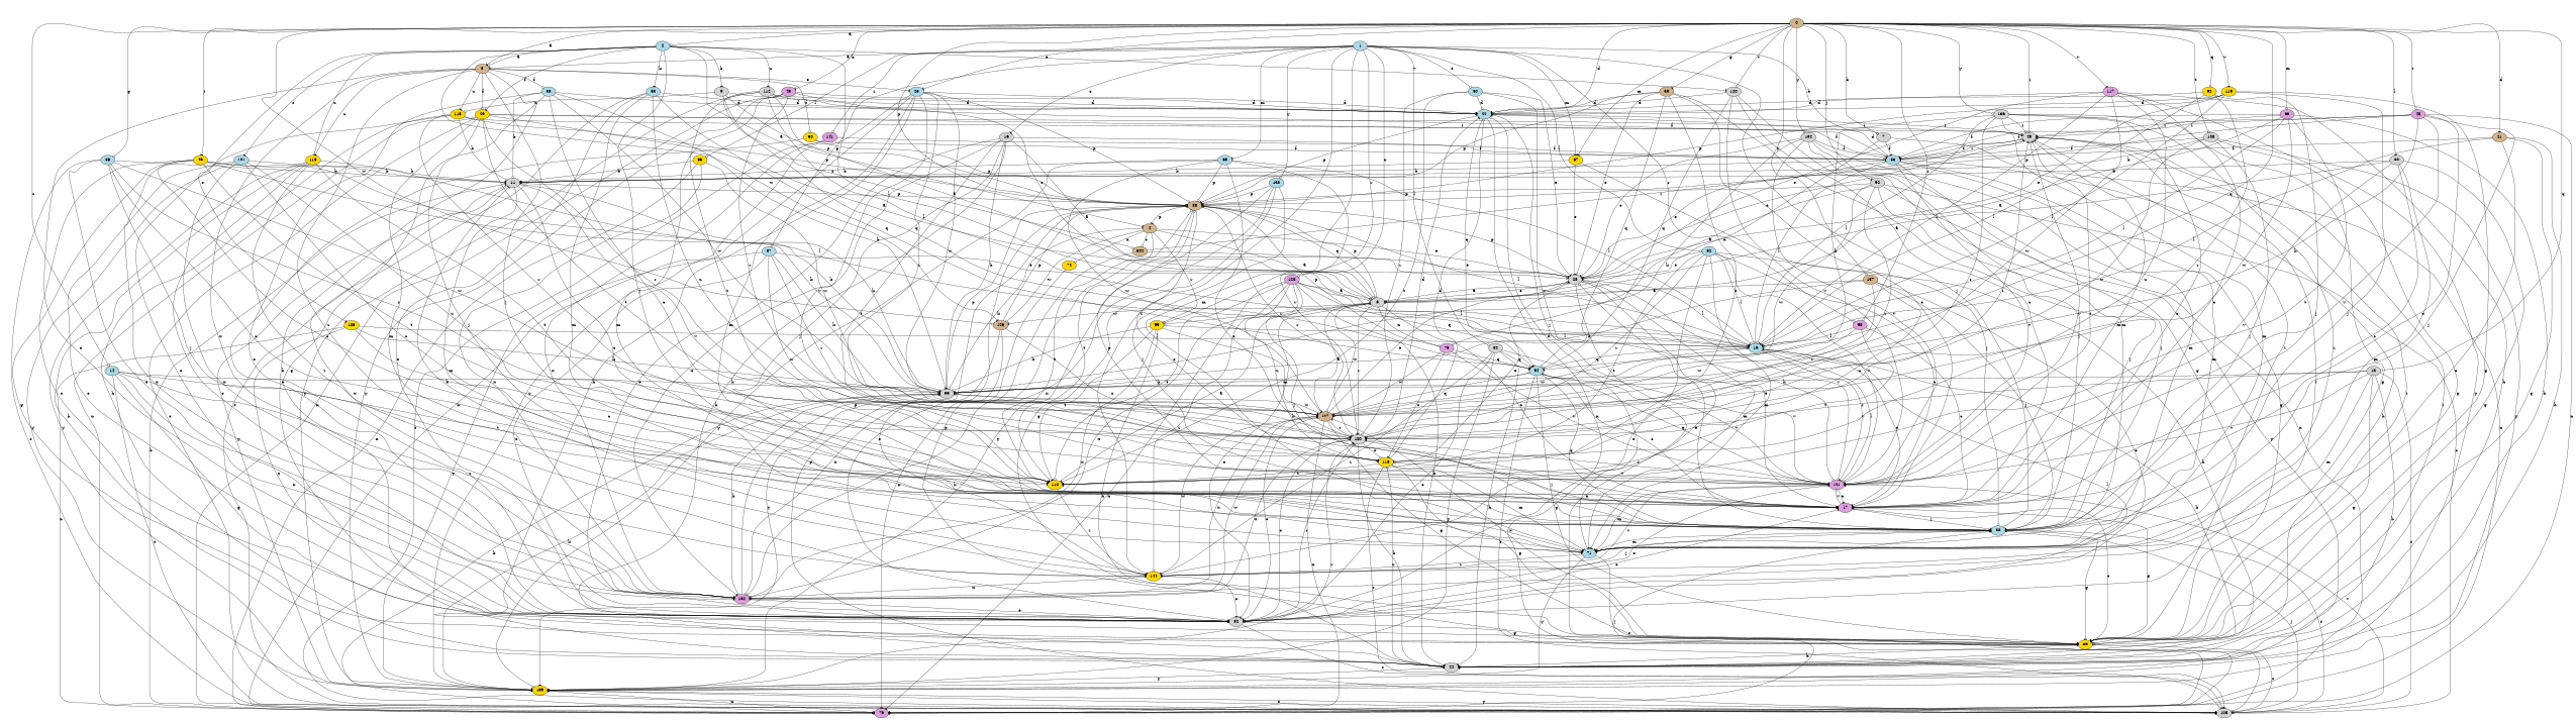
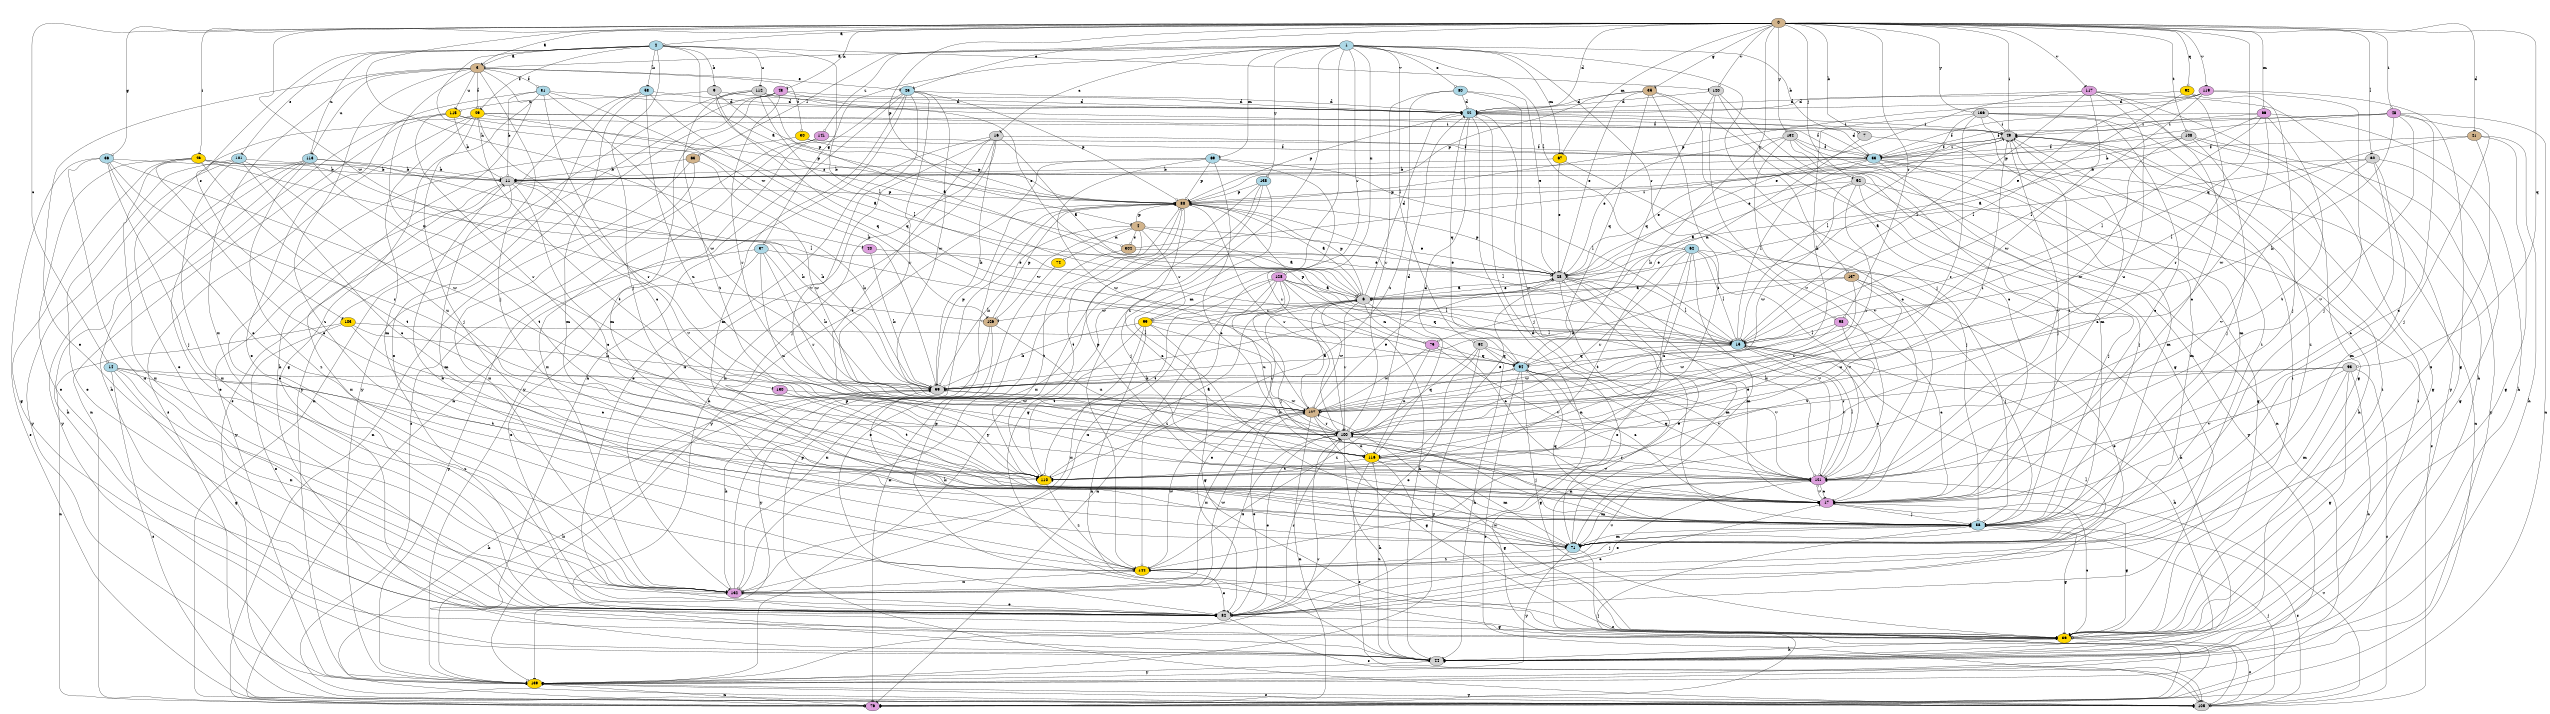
  strict digraph {
    node [fillcolor=lightgrey style=filled]
    edge [arrowhead=odot]
    0 [fillcolor=tan]
    2 [fillcolor=lightblue]
    3 [fillcolor=tan]
    7
    14 [fillcolor=lightblue]
    21 [fillcolor=tan]
    22 [fillcolor=lightblue]
    25 [fillcolor=lightblue]
    35 [fillcolor=tan]
    36 [fillcolor=lightblue]
+   40 [fillcolor=plum]
    43 [fillcolor=plum]
    46 [fillcolor=gold]
    48 [fillcolor=plum]
    49
    52
    60
    66 [fillcolor=plum]
    67 [fillcolor=gold]
    88 [fillcolor=tan]
    92 [fillcolor=gold]
-   93 [label=13]
+   93
    94 [fillcolor=lightblue]
    98 [fillcolor=plum]
    108
    117 [fillcolor=plum]
-   119 [fillcolor=gold]
+   119 [fillcolor=plum]
    120
    126 [fillcolor=tan]
    134
    136
    137 [fillcolor=tan]
    55 [fillcolor=lightblue]
    4 [fillcolor=tan]
    9
    29 [fillcolor=gold]
    58 [fillcolor=lightblue]
    n38 [fillcolor=lightblue label=15]
    101 [fillcolor=lightblue]
    103 [fillcolor=gold]
    112
-   113 [fillcolor=gold]
+   113 [fillcolor=lightblue]
    144 [fillcolor=gold]
    30 [fillcolor=gold]
-   31 [fillcolor=lightblue label=38]
+   31 [fillcolor=lightblue]
    44
    82
    115 [fillcolor=gold]
+   130 [fillcolor=plum]
    132 [fillcolor=plum]
    75 [fillcolor=plum]
    33 [fillcolor=lightblue]
    76 [fillcolor=plum]
    59
    110 [fillcolor=gold]
    39 [fillcolor=gold]
    105
    71 [fillcolor=lightblue]
    100
    127 [fillcolor=tan]
    121 [fillcolor=plum]
    139 [fillcolor=gold]
    28
    17 [fillcolor=plum]
    11
    6
    116 [fillcolor=gold]
    1 [fillcolor=lightblue]
    16
    37 [fillcolor=lightblue]
    62 [fillcolor=lightblue]
-   63 [fillcolor=gold]
+   63 [fillcolor=tan]
    64
    69 [fillcolor=lightblue]
    80 [fillcolor=lightblue]
    99 [fillcolor=gold]
    128 [fillcolor=plum]
    138 [fillcolor=lightblue]
    141 [fillcolor=plum]
    74 [fillcolor=gold]
    n81 [fillcolor=tan label=304]
    0 -> 2 [label=a]
    0 -> 3 [arrowhead=tee label=a]
    0 -> 7 [label=b]
    0 -> 14 [label=c]
    0 -> 21 [arrowhead=tee label=d]
    0 -> 22 [arrowhead=tee label=d]
    0 -> 25 [arrowhead=tee label=e]
    0 -> 35 [arrowhead=tee label=g]
    0 -> 36 [label=g]
+   0 -> 40 [arrowhead=tee label=h]
    0 -> 43 [arrowhead=tee label=h]
    0 -> 46 [arrowhead=tee label=i]
    0 -> 48 [label=i]
    0 -> 49 [label=i]
    0 -> 52 [arrowhead=tee label=j]
    0 -> 60 [arrowhead=tee label=l]
    0 -> 66 [label=m]
    0 -> 67 [arrowhead=tee label=m]
    0 -> 88 [label=p]
    0 -> 92 [label=q]
    0 -> 93 [label=q]
    0 -> 94 [arrowhead=tee label=q]
    0 -> 98 [label=r]
    0 -> 108 [label=t]
    0 -> 117 [arrowhead=tee label=v]
    0 -> 119 [arrowhead=tee label=v]
    0 -> 120 [label=v]
    0 -> 126 [label=w]
    0 -> 134 [label=y]
    0 -> 136 [label=y]
    0 -> 137 [label=y]
    2 -> 3 [label=a]
    2 -> 120 [arrowhead=tee label=v]
    2 -> 126 [arrowhead=tee label=w]
    2 -> 55 [label=j]
    2 -> 4 [arrowhead=tee label=a]
    2 -> 9 [arrowhead=tee label=b]
    2 -> 29 [arrowhead=tee label=f]
    2 -> 58 [arrowhead=tee label=k]
    2 -> n38 [arrowhead=tee label=l]
    2 -> 101 [arrowhead=tee label=s]
    2 -> 103 [arrowhead=tee label=s]
    2 -> 112 [arrowhead=tee label=u]
    2 -> 113 [label=u]
    3 -> 25 [arrowhead=tee label=e]
    3 -> 55 [label=j]
    3 -> 29 [label=f]
    3 -> 113 [arrowhead=tee label=u]
    3 -> 144 [arrowhead=tee label=z]
    3 -> 30 [label=f]
    3 -> 31 [label=f]
    3 -> 44 [arrowhead=tee label=h]
    3 -> 82 [arrowhead=tee label=o]
    3 -> 115 [arrowhead=tee label=u]
+   3 -> 130 [arrowhead=tee label=x]
    3 -> 132 [arrowhead=tee label=x]
    7 -> 75 [label=n]
-   7 -> 33 [arrowhead=tee label=f]
    7 -> 76 [arrowhead=tee label=n]
    14 -> 144 [arrowhead=tee label=z]
    14 -> 132 [arrowhead=tee label=x]
    14 -> 59 [label=k]
    14 -> 110 [arrowhead=tee label=t]
    14 -> 39 [arrowhead=tee label=g]
    14 -> 105 [arrowhead=tee label=s]
    21 -> n38 [label=l]
    21 -> 44 [arrowhead=tee label=h]
    21 -> 132 [arrowhead=tee label=x]
    21 -> 33 [arrowhead=tee label=f]
    21 -> 39 [label=g]
    22 -> 49 [label=i]
    22 -> 88 [arrowhead=tee label=p]
    22 -> 94 [arrowhead=tee label=q]
    22 -> 55 [arrowhead=tee label=j]
    22 -> 76 [label=n]
    25 -> 22 [label=d]
    25 -> 88 [label=p]
    25 -> 44 [arrowhead=tee label=h]
    25 -> 76 [arrowhead=tee label=n]
    25 -> 71 [arrowhead=tee label=m]
    25 -> 100 [arrowhead=tee label=r]
    25 -> 127 [arrowhead=tee label=w]
    25 -> 121 [arrowhead=tee label=v]
    25 -> 139 [arrowhead=tee label=y]
    35 -> 22 [arrowhead=tee label=d]
    35 -> 88 [arrowhead=tee label=p]
    35 -> 94 [label=q]
    35 -> 110 [arrowhead=tee label=t]
    35 -> 71 [label=m]
    35 -> 28 [label=e]
    35 -> 17 [label=c]
    36 -> 55 [label=j]
    36 -> 132 [arrowhead=tee label=x]
    36 -> 105 [arrowhead=tee label=s]
    36 -> 100 [label=r]
    36 -> 127 [arrowhead=tee label=w]
    36 -> 17 [arrowhead=tee label=c]
    36 -> 11 [arrowhead=tee label=b]
+   40 -> 59 [label=k]
+   40 -> 28 [label=e]
    43 -> 22 [label=d]
    43 -> 76 [label=n]
    43 -> 71 [label=m]
    43 -> 100 [label=r]
    43 -> 139 [arrowhead=tee label=y]
    43 -> 28 [label=e]
    46 -> n38 [label=l]
    46 -> 82 [arrowhead=tee label=o]
    46 -> 132 [arrowhead=tee label=x]
    46 -> 59 [label=k]
    46 -> 110 [arrowhead=tee label=t]
    46 -> 39 [label=g]
    46 -> 17 [arrowhead=tee label=c]
    46 -> 11 [label=b]
    48 -> 49 [arrowhead=tee label=i]
    48 -> 88 [label=p]
    48 -> 55 [label=j]
    48 -> 33 [label=f]
    48 -> 76 [arrowhead=tee label=n]
    48 -> 59 [arrowhead=tee label=k]
    48 -> 121 [arrowhead=tee label=v]
    48 -> 17 [arrowhead=tee label=c]
    49 -> 33 [arrowhead=tee label=f]
    49 -> 121 [arrowhead=tee label=v]
    49 -> 28 [label=e]
-   49 -> 17 [arrowhead=tee label=m]
+   49 -> 17 [arrowhead=tee label=c]
    52 -> 88 [label=p]
    52 -> 55 [arrowhead=tee label=j]
    52 -> 105 [label=s]
    52 -> 100 [arrowhead=tee label=r]
    52 -> 127 [label=w]
    52 -> 139 [arrowhead=tee label=y]
    52 -> 6 [label=a]
    60 -> 39 [label=g]
    60 -> 71 [arrowhead=tee label=m]
    60 -> 121 [label=v]
    60 -> 17 [arrowhead=tee label=c]
    60 -> 11 [label=b]
    60 -> 6 [label=a]
    66 -> 49 [arrowhead=tee label=i]
    66 -> n38 [arrowhead=tee label=l]
    66 -> 44 [label=h]
    66 -> 33 [arrowhead=tee label=f]
    66 -> 110 [label=t]
    66 -> 127 [label=w]
    66 -> 6 [arrowhead=tee label=a]
    67 -> 55 [label=j]
    67 -> 28 [arrowhead=tee label=e]
    67 -> 11 [label=b]
    88 -> n38 [label=l]
    88 -> 110 [label=t]
    88 -> 100 [label=r]
    88 -> 17 [arrowhead=tee label=c]
-   88 -> 6 [label=q]
+   88 -> 6 [label=a]
    92 -> 22 [label=d]
    92 -> 55 [arrowhead=tee label=j]
    92 -> n38 [label=l]
    92 -> 100 [arrowhead=tee label=r]
    93 -> 44 [label=h]
    93 -> 59 [label=k]
    93 -> 39 [label=g]
    93 -> 105 [label=s]
    93 -> 71 [label=m]
    93 -> 100 [arrowhead=tee label=r]
    93 -> 121 [arrowhead=tee label=v]
    94 -> 59 [label=k]
    94 -> 39 [arrowhead=tee label=g]
    94 -> 105 [arrowhead=tee label=s]
    94 -> 121 [label=v]
    94 -> 17 [arrowhead=tee label=c]
    98 -> n38 [label=l]
    98 -> 110 [arrowhead=tee label=t]
    98 -> 127 [label=w]
    98 -> 17 [arrowhead=tee label=c]
    108 -> 55 [arrowhead=tee label=j]
    108 -> 33 [arrowhead=tee label=f]
    108 -> 39 [arrowhead=tee label=g]
    108 -> 127 [arrowhead=tee label=w]
    108 -> 139 [label=y]
    108 -> 11 [arrowhead=tee label=b]
    117 -> 22 [arrowhead=tee label=d]
    117 -> n38 [arrowhead=tee label=l]
    117 -> 44 [label=h]
    117 -> 127 [label=w]
    117 -> 139 [arrowhead=tee label=y]
    117 -> 28 [label=e]
    117 -> 17 [arrowhead=tee label=c]
    117 -> 116 [label=u]
    119 -> 22 [arrowhead=tee label=d]
    119 -> 88 [arrowhead=tee label=p]
    119 -> 55 [arrowhead=tee label=j]
    119 -> n38 [arrowhead=tee label=l]
    119 -> 39 [arrowhead=tee label=g]
    119 -> 28 [label=e]
    120 -> 22 [label=d]
    120 -> 94 [label=q]
    120 -> 39 [arrowhead=tee label=g]
    120 -> 121 [label=v]
    120 -> 17 [arrowhead=tee label=c]
    126 -> 88 [label=p]
    126 -> 132 [label=x]
    126 -> 139 [arrowhead=tee label=y]
    126 -> 116 [label=u]
    134 -> 55 [arrowhead=tee label=j]
    134 -> 33 [label=f]
    134 -> 76 [label=n]
    134 -> 59 [label=k]
    134 -> 71 [label=m]
    134 -> 121 [arrowhead=tee label=v]
    134 -> 28 [arrowhead=tee label=e]
    136 -> 49 [label=i]
    136 -> n38 [label=l]
    136 -> 144 [arrowhead=tee label=z]
    136 -> 59 [label=k]
    136 -> 39 [arrowhead=tee label=g]
    136 -> 71 [arrowhead=tee label=m]
    136 -> 100 [arrowhead=tee label=r]
    136 -> 17 [arrowhead=tee label=c]
    137 -> 55 [arrowhead=tee label=j]
    137 -> 82 [label=o]
    137 -> 59 [arrowhead=tee label=k]
    137 -> 100 [label=r]
    137 -> 6 [label=a]
    137 -> 116 [arrowhead=tee label=u]
    55 -> 94 [label=q]
    55 -> 39 [arrowhead=tee label=g]
    55 -> 105 [label=s]
    55 -> 71 [label=m]
-   88 -> 4 [arrowhead=tee label=p]
+   4 -> 88 [arrowhead=tee label=p]
    4 -> 126 [label=w]
    4 -> 59 [label=k]
    4 -> 110 [label=t]
    4 -> 28 [label=e]
    4 -> 6 [label=a]
    4 -> 99 [label=r]
    4 -> 74 [label=n]
    4 -> n81 [label=s]
    9 -> 22 [label=d]
    9 -> 88 [label=p]
    9 -> 115 [label=u]
    9 -> n81 [label=s]
    29 -> 49 [arrowhead=tee label=i]
    29 -> 55 [arrowhead=tee label=j]
    29 -> 33 [arrowhead=tee label=f]
    29 -> 76 [label=n]
    29 -> 110 [arrowhead=tee label=t]
    29 -> 105 [arrowhead=tee label=s]
    29 -> 71 [arrowhead=tee label=m]
    29 -> 100 [arrowhead=tee label=r]
    29 -> 6 [label=a]
    58 -> 22 [label=d]
    58 -> 94 [arrowhead=tee label=q]
    58 -> 82 [arrowhead=tee label=o]
    58 -> 105 [label=s]
    58 -> 71 [arrowhead=tee label=m]
    58 -> 116 [label=u]
    n38 -> 94 [label=q]
    n38 -> 44 [arrowhead=tee label=h]
    n38 -> 127 [label=w]
    n38 -> 121 [arrowhead=tee label=v]
    n38 -> 17 [arrowhead=tee label=c]
    101 -> 82 [label=o]
    101 -> 132 [arrowhead=tee label=x]
    101 -> 139 [label=y]
    101 -> 17 [label=c]
    101 -> 11 [arrowhead=tee label=b]
    101 -> 116 [arrowhead=tee label=u]
    103 -> n38 [label=l]
    103 -> 82 [label=o]
    103 -> 76 [label=n]
    103 -> 59 [label=k]
    103 -> 17 [label=c]
    112 -> 22 [arrowhead=tee label=d]
    112 -> 94 [arrowhead=tee label=q]
    112 -> n38 [arrowhead=tee label=l]
    112 -> 33 [label=f]
    112 -> 110 [arrowhead=tee label=t]
    112 -> 139 [arrowhead=tee label=y]
    112 -> 6 [label=a]
    113 -> 144 [label=z]
    113 -> 44 [arrowhead=tee label=h]
    113 -> 82 [arrowhead=tee label=o]
    113 -> 59 [arrowhead=tee label=k]
    113 -> 110 [arrowhead=tee label=t]
    113 -> 139 [label=y]
    144 -> 55 [label=j]
    144 -> 82 [arrowhead=tee label=o]
    144 -> 132 [label=x]
    144 -> 59 [arrowhead=tee label=k]
    144 -> 127 [arrowhead=tee label=w]
    144 -> 121 [arrowhead=tee label=v]
    144 -> 28 [label=e]
    144 -> 11 [arrowhead=tee label=b]
    30 -> 88 [arrowhead=tee label=p]
    30 -> 82 [label=o]
    30 -> 33 [arrowhead=tee label=f]
    31 -> 22 [arrowhead=tee label=d]
    31 -> 82 [arrowhead=tee label=o]
    31 -> 59 [label=k]
    31 -> 39 [arrowhead=tee label=g]
    31 -> 127 [arrowhead=tee label=w]
    31 -> 17 [label=c]
    31 -> 11 [label=b]
    44 -> 49 [label=i]
    44 -> 139 [label=y]
    44 -> 116 [label=u]
    82 -> 49 [arrowhead=tee label=i]
    82 -> n38 [arrowhead=tee label=l]
    82 -> 39 [label=g]
    82 -> 105 [label=s]
    82 -> 100 [arrowhead=tee label=r]
    82 -> 17 [arrowhead=tee label=c]
    115 -> 49 [label=i]
    115 -> 88 [label=p]
    115 -> 44 [label=h]
    115 -> 82 [arrowhead=tee label=o]
    115 -> 100 [label=r]
    115 -> 11 [label=b]
+   130 -> 110 [label=t]
+   130 -> 127 [label=w]
    132 -> 88 [arrowhead=tee label=p]
    132 -> 82 [arrowhead=tee label=o]
    132 -> 59 [label=k]
    132 -> 127 [arrowhead=tee label=w]
    75 -> 88 [label=p]
    75 -> 94 [label=q]
    75 -> 127 [label=w]
    75 -> 121 [arrowhead=tee label=v]
    75 -> 116 [arrowhead=tee label=u]
    33 -> 22 [arrowhead=tee label=d]
    33 -> 49 [label=i]
    33 -> 55 [arrowhead=tee label=j]
    33 -> n38 [label=l]
    33 -> 44 [arrowhead=tee label=h]
    33 -> 39 [label=g]
    33 -> 71 [arrowhead=tee label=m]
-   33 -> 121 [arrowhead=tee label=v]
    33 -> 28 [label=e]
    33 -> 11 [arrowhead=tee label=b]
    76 -> 55 [label=j]
    76 -> 59 [arrowhead=tee label=k]
-   76 -> 11 [arrowhead=tee label=b]
+   113 -> 11 [arrowhead=tee label=b]
    59 -> 88 [arrowhead=tee label=p]
    59 -> 127 [label=w]
    110 -> 144 [label=z]
    110 -> 6 [arrowhead=tee label=a]
    39 -> 49 [label=i]
    39 -> 88 [label=p]
    39 -> 44 [arrowhead=tee label=h]
    39 -> 105 [label=s]
    39 -> 127 [arrowhead=tee label=w]
    39 -> 17 [label=c]
    105 -> 88 [label=p]
    105 -> 55 [label=j]
    105 -> 121 [label=v]
    105 -> 139 [arrowhead=tee label=y]
    71 -> 22 [label=d]
    71 -> 49 [arrowhead=tee label=i]
    71 -> 144 [arrowhead=tee label=z]
    71 -> 105 [label=s]
    71 -> 139 [label=y]
    100 -> 22 [arrowhead=tee label=d]
    100 -> 49 [arrowhead=tee label=i]
    100 -> 55 [label=j]
    100 -> 44 [arrowhead=tee label=h]
    100 -> 82 [label=o]
    100 -> 132 [label=x]
    100 -> 59 [label=k]
    100 -> 116 [label=u]
    127 -> 94 [label=q]
    127 -> 82 [arrowhead=tee label=o]
    127 -> 132 [label=x]
    127 -> 76 [arrowhead=tee label=n]
    127 -> 39 [label=g]
    127 -> 100 [arrowhead=tee label=r]
    127 -> 28 [arrowhead=tee label=e]
    127 -> 6 [label=a]
    121 -> 49 [arrowhead=tee label=i]
    121 -> 88 [label=p]
    121 -> 94 [label=q]
    121 -> n38 [label=l]
    121 -> 82 [label=o]
    121 -> 71 [arrowhead=tee label=m]
    121 -> 100 [arrowhead=tee label=r]
    121 -> 17 [arrowhead=tee label=c]
    139 -> 76 [label=n]
    139 -> 59 [arrowhead=tee label=k]
    139 -> 105 [arrowhead=tee label=s]
    139 -> 100 [arrowhead=tee label=r]
    28 -> 88 [label=p]
    28 -> n38 [arrowhead=tee label=l]
    28 -> 76 [label=n]
    28 -> 71 [arrowhead=tee label=m]
    28 -> 121 [label=v]
    28 -> 6 [label=a]
    17 -> 55 [arrowhead=tee label=j]
    17 -> 39 [label=g]
    17 -> 121 [label=v]
    17 -> 28 [label=e]
    11 -> 88 [label=p]
    11 -> 132 [arrowhead=tee label=x]
    11 -> 59 [label=k]
    11 -> 71 [arrowhead=tee label=m]
    11 -> 121 [label=v]
    11 -> 139 [arrowhead=tee label=y]
    11 -> 17 [arrowhead=tee label=c]
+   6 -> 22 [arrowhead=tee label=d]
    6 -> 88 [label=p]
    6 -> 126 [arrowhead=tee label=w]
    6 -> 82 [arrowhead=tee label=o]
    6 -> 75 [label=n]
    6 -> 100 [label=r]
    6 -> 127 [label=w]
    6 -> 28 [label=e]
    6 -> 17 [label=c]
    6 -> 99 [label=r]
    116 -> 22 [label=d]
    116 -> 110 [arrowhead=tee label=t]
    116 -> 39 [arrowhead=tee label=g]
    116 -> 105 [arrowhead=tee label=s]
    116 -> 71 [arrowhead=tee label=m]
    116 -> 121 [label=v]
    116 -> 28 [label=e]
    1 -> 3 [arrowhead=tee label=a]
    1 -> 7 [label=b]
    1 -> 67 [arrowhead=tee label=m]
    1 -> 98 [label=r]
    1 -> 55 [label=j]
    1 -> 144 [arrowhead=tee label=z]
    1 -> 71 [arrowhead=tee label=m]
    1 -> 16 [arrowhead=tee label=c]
    1 -> 37 [label=g]
    1 -> 62 [label=l]
    1 -> 63 [label=l]
    1 -> 64 [label=l]
    1 -> 69 [arrowhead=tee label=m]
    1 -> 80 [label=o]
    1 -> 99 [label=r]
    1 -> 128 [label=x]
    1 -> 138 [label=y]
    1 -> 141 [label=z]
    16 -> 55 [arrowhead=tee label=j]
    16 -> 44 [label=h]
    16 -> 82 [label=o]
    16 -> 132 [arrowhead=tee label=x]
    16 -> 33 [label=f]
    16 -> 59 [arrowhead=tee label=k]
    16 -> 110 [arrowhead=tee label=t]
    16 -> 6 [label=a]
    37 -> 82 [arrowhead=tee label=o]
    37 -> 59 [arrowhead=tee label=k]
    37 -> 100 [arrowhead=tee label=r]
    37 -> 139 [arrowhead=tee label=y]
    37 -> 28 [label=e]
    37 -> 116 [label=u]
    62 -> n38 [label=l]
    62 -> 44 [arrowhead=tee label=h]
    62 -> 82 [label=o]
    62 -> 110 [arrowhead=tee label=t]
    62 -> 71 [arrowhead=tee label=m]
    62 -> 100 [label=r]
    62 -> 121 [label=v]
    62 -> 28 [arrowhead=tee label=e]
-   62 -> 17 [arrowhead=tee label=c]
+   62 -> 116 [arrowhead=tee label=c]
    63 -> 132 [label=x]
    63 -> 76 [label=n]
    63 -> 127 [label=w]
    63 -> 11 [label=b]
    64 -> 94 [label=q]
    64 -> 144 [arrowhead=tee label=z]
    64 -> 44 [arrowhead=tee label=h]
    64 -> 82 [label=o]
    64 -> 121 [label=v]
    64 -> 139 [label=y]
    69 -> 88 [label=p]
    69 -> n38 [label=l]
    69 -> 100 [arrowhead=tee label=r]
    69 -> 127 [arrowhead=tee label=w]
    69 -> 139 [label=y]
    69 -> 17 [label=c]
    69 -> 11 [label=b]
    80 -> 22 [label=d]
    80 -> 110 [arrowhead=tee label=t]
    80 -> 100 [label=r]
    80 -> 121 [label=v]
    80 -> 28 [arrowhead=tee label=e]
    99 -> n38 [label=l]
    99 -> 44 [label=h]
    99 -> 132 [label=x]
    99 -> 59 [label=k]
    99 -> 110 [arrowhead=tee label=t]
-   99 -> 100 [label=m]
+   99 -> 39 [arrowhead=tee label=g]
+   99 -> 100 [label=r]
    128 -> 94 [arrowhead=tee label=q]
    128 -> 55 [label=j]
    128 -> n38 [arrowhead=tee label=l]
    128 -> 144 [label=z]
    128 -> 44 [arrowhead=tee label=h]
    128 -> 132 [label=x]
    128 -> 76 [arrowhead=tee label=n]
    128 -> 110 [label=t]
    128 -> 6 [label=a]
    128 -> 116 [arrowhead=tee label=u]
    138 -> 88 [arrowhead=tee label=p]
    138 -> 55 [label=j]
    138 -> 132 [label=x]
    138 -> 39 [label=g]
    138 -> 139 [label=y]
    141 -> 132 [arrowhead=tee label=x]
    141 -> 33 [label=f]
    141 -> 105 [label=s]
    74 -> 82 [label=o]
    n81 -> 49 [arrowhead=tee label=i]
    n81 -> 76 [arrowhead=tee label=n]
    n81 -> 28 [arrowhead=tee label=e]
  }
